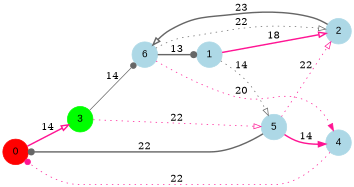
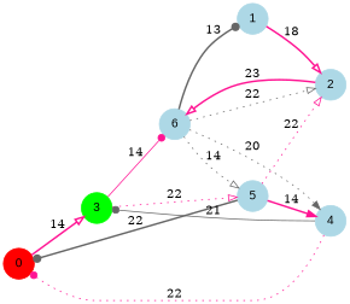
  digraph {
    rankdir=LR
    node [color=lightblue fontname=Arial shape=circle style=filled]
    edge [arrowhead=onormal color=gray40 style=bold]
    0 [color=red]
    3 [color=green]
    6
    5
    1
    2
    4
    0 -> 3 [color=deeppink label=14]
-   3 -> 6 [arrowhead=dot label=14 style=solid]
+   3 -> 6 [arrowhead=dot color=deeppink label=14 style=solid]
    3 -> 5 [color=deeppink label=22 style=dotted]
-   1 -> 5 [label=14 style=dotted]
+   6 -> 5 [label=14 style=dotted]
    6 -> 1 [arrowhead=dot label=13]
    6 -> 2 [label=22 style=dotted]
-   6 -> 4 [arrowhead=normal color=deeppink label=20 style=dotted]
+   6 -> 4 [arrowhead=normal label=20 style=dotted]
    5 -> 0 [arrowhead=dot label=22]
    5 -> 2 [color=deeppink label=22 style=dotted]
    5 -> 4 [arrowhead=normal color=deeppink label=14]
    1 -> 2 [color=deeppink label=18]
-   2 -> 6 [label=23]
+   2 -> 6 [color=deeppink label=23]
    4 -> 0 [arrowhead=dot color=deeppink label=22 style=dotted]
+   4 -> 3 [arrowhead=dot label=21 style=solid]
  }
